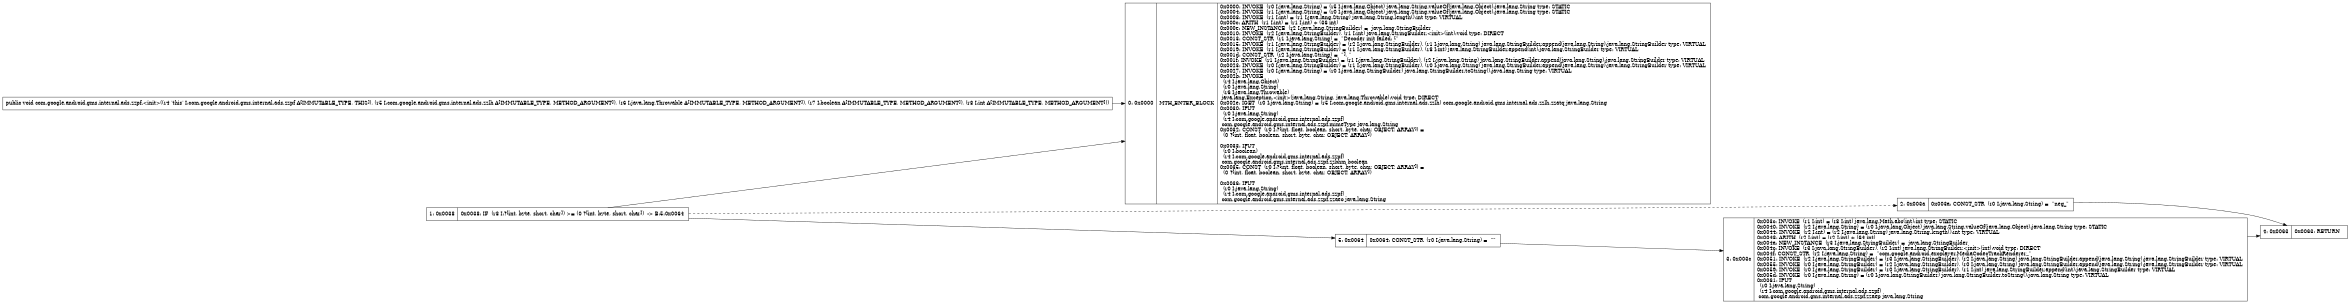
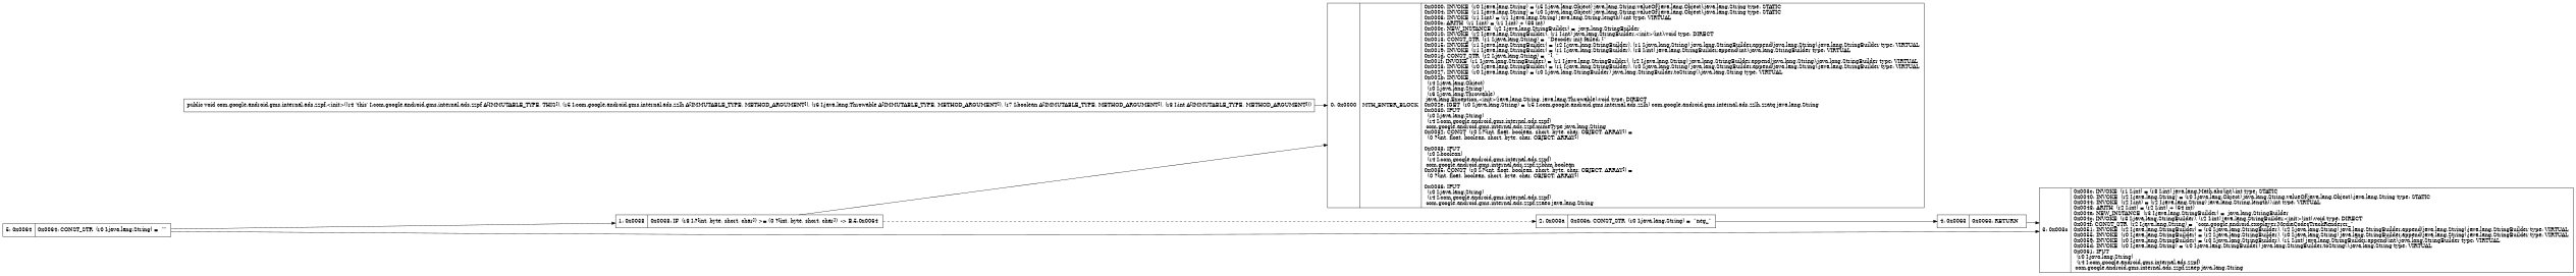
  digraph {
    rankdir=LR
    node [shape=record]
    n1 [label="{0\:\ 0x0000|MTH_ENTER_BLOCK\l|0x0000: INVOKE  (r0 I:java.lang.String) = (r5 I:java.lang.Object) java.lang.String.valueOf(java.lang.Object):java.lang.String type: STATIC \l0x0004: INVOKE  (r1 I:java.lang.String) = (r0 I:java.lang.Object) java.lang.String.valueOf(java.lang.Object):java.lang.String type: STATIC \l0x0008: INVOKE  (r1 I:int) = (r1 I:java.lang.String) java.lang.String.length():int type: VIRTUAL \l0x000c: ARITH  (r1 I:int) = (r1 I:int) + (36 int) \l0x000e: NEW_INSTANCE  (r2 I:java.lang.StringBuilder) =  java.lang.StringBuilder \l0x0010: INVOKE  (r2 I:java.lang.StringBuilder), (r1 I:int) java.lang.StringBuilder.\<init\>(int):void type: DIRECT \l0x0013: CONST_STR  (r1 I:java.lang.String) =  \"Decoder init failed: [\" \l0x0015: INVOKE  (r1 I:java.lang.StringBuilder) = (r2 I:java.lang.StringBuilder), (r1 I:java.lang.String) java.lang.StringBuilder.append(java.lang.String):java.lang.StringBuilder type: VIRTUAL \l0x0019: INVOKE  (r1 I:java.lang.StringBuilder) = (r1 I:java.lang.StringBuilder), (r8 I:int) java.lang.StringBuilder.append(int):java.lang.StringBuilder type: VIRTUAL \l0x001d: CONST_STR  (r2 I:java.lang.String) =  \"], \" \l0x001f: INVOKE  (r1 I:java.lang.StringBuilder) = (r1 I:java.lang.StringBuilder), (r2 I:java.lang.String) java.lang.StringBuilder.append(java.lang.String):java.lang.StringBuilder type: VIRTUAL \l0x0023: INVOKE  (r0 I:java.lang.StringBuilder) = (r1 I:java.lang.StringBuilder), (r0 I:java.lang.String) java.lang.StringBuilder.append(java.lang.String):java.lang.StringBuilder type: VIRTUAL \l0x0027: INVOKE  (r0 I:java.lang.String) = (r0 I:java.lang.StringBuilder) java.lang.StringBuilder.toString():java.lang.String type: VIRTUAL \l0x002b: INVOKE  \l  (r4 I:java.lang.Object)\l  (r0 I:java.lang.String)\l  (r6 I:java.lang.Throwable)\l java.lang.Exception.\<init\>(java.lang.String, java.lang.Throwable):void type: DIRECT \l0x002e: IGET  (r0 I:java.lang.String) = (r5 I:com.google.android.gms.internal.ads.zzlh) com.google.android.gms.internal.ads.zzlh.zzatq java.lang.String \l0x0030: IPUT  \l  (r0 I:java.lang.String)\l  (r4 I:com.google.android.gms.internal.ads.zzpf)\l com.google.android.gms.internal.ads.zzpf.mimeType java.lang.String \l0x0032: CONST  (r0 I:?[int, float, boolean, short, byte, char, OBJECT, ARRAY]) = \l  (0 ?[int, float, boolean, short, byte, char, OBJECT, ARRAY])\l \l0x0033: IPUT  \l  (r0 I:boolean)\l  (r4 I:com.google.android.gms.internal.ads.zzpf)\l com.google.android.gms.internal.ads.zzpf.zzbhm boolean \l0x0035: CONST  (r0 I:?[int, float, boolean, short, byte, char, OBJECT, ARRAY]) = \l  (0 ?[int, float, boolean, short, byte, char, OBJECT, ARRAY])\l \l0x0036: IPUT  \l  (r0 I:java.lang.String)\l  (r4 I:com.google.android.gms.internal.ads.zzpf)\l com.google.android.gms.internal.ads.zzpf.zzaeo java.lang.String \l}"]
    n2 [label="{1\:\ 0x0038|0x0038: IF  (r8 I:?[int, byte, short, char]) \>= (0 ?[int, byte, short, char])  \-\> B:5:0x0064 \l}"]
    n3 [label="{2\:\ 0x003a|0x003a: CONST_STR  (r0 I:java.lang.String) =  \"neg_\" \l}"]
    n4 [label="{5\:\ 0x0064|0x0064: CONST_STR  (r0 I:java.lang.String) =  \"\" \l}"]
    n5 [label="{4\:\ 0x0063|0x0063: RETURN   \l}"]
    n6 [label="{3\:\ 0x003c|0x003c: INVOKE  (r1 I:int) = (r8 I:int) java.lang.Math.abs(int):int type: STATIC \l0x0040: INVOKE  (r2 I:java.lang.String) = (r0 I:java.lang.Object) java.lang.String.valueOf(java.lang.Object):java.lang.String type: STATIC \l0x0044: INVOKE  (r2 I:int) = (r2 I:java.lang.String) java.lang.String.length():int type: VIRTUAL \l0x0048: ARITH  (r2 I:int) = (r2 I:int) + (64 int) \l0x004a: NEW_INSTANCE  (r3 I:java.lang.StringBuilder) =  java.lang.StringBuilder \l0x004c: INVOKE  (r3 I:java.lang.StringBuilder), (r2 I:int) java.lang.StringBuilder.\<init\>(int):void type: DIRECT \l0x004f: CONST_STR  (r2 I:java.lang.String) =  \"com.google.android.exoplayer.MediaCodecTrackRenderer_\" \l0x0051: INVOKE  (r2 I:java.lang.StringBuilder) = (r3 I:java.lang.StringBuilder), (r2 I:java.lang.String) java.lang.StringBuilder.append(java.lang.String):java.lang.StringBuilder type: VIRTUAL \l0x0055: INVOKE  (r0 I:java.lang.StringBuilder) = (r2 I:java.lang.StringBuilder), (r0 I:java.lang.String) java.lang.StringBuilder.append(java.lang.String):java.lang.StringBuilder type: VIRTUAL \l0x0059: INVOKE  (r0 I:java.lang.StringBuilder) = (r0 I:java.lang.StringBuilder), (r1 I:int) java.lang.StringBuilder.append(int):java.lang.StringBuilder type: VIRTUAL \l0x005d: INVOKE  (r0 I:java.lang.String) = (r0 I:java.lang.StringBuilder) java.lang.StringBuilder.toString():java.lang.String type: VIRTUAL \l0x0061: IPUT  \l  (r0 I:java.lang.String)\l  (r4 I:com.google.android.gms.internal.ads.zzpf)\l com.google.android.gms.internal.ads.zzpf.zzaep java.lang.String \l}"]
    n7 [label="{public void com.google.android.gms.internal.ads.zzpf.\<init\>((r4 'this' I:com.google.android.gms.internal.ads.zzpf A[IMMUTABLE_TYPE, THIS]), (r5 I:com.google.android.gms.internal.ads.zzlh A[IMMUTABLE_TYPE, METHOD_ARGUMENT]), (r6 I:java.lang.Throwable A[IMMUTABLE_TYPE, METHOD_ARGUMENT]), (r7 I:boolean A[IMMUTABLE_TYPE, METHOD_ARGUMENT]), (r8 I:int A[IMMUTABLE_TYPE, METHOD_ARGUMENT])) }"]
    n2 -> n1
    n2 -> n3 [style=dashed]
-   n2 -> n4
+   n4 -> n2
    n3 -> n5
    n4 -> n6
-   n6 -> n5
+   n5 -> n6
    n7 -> n1
  }
